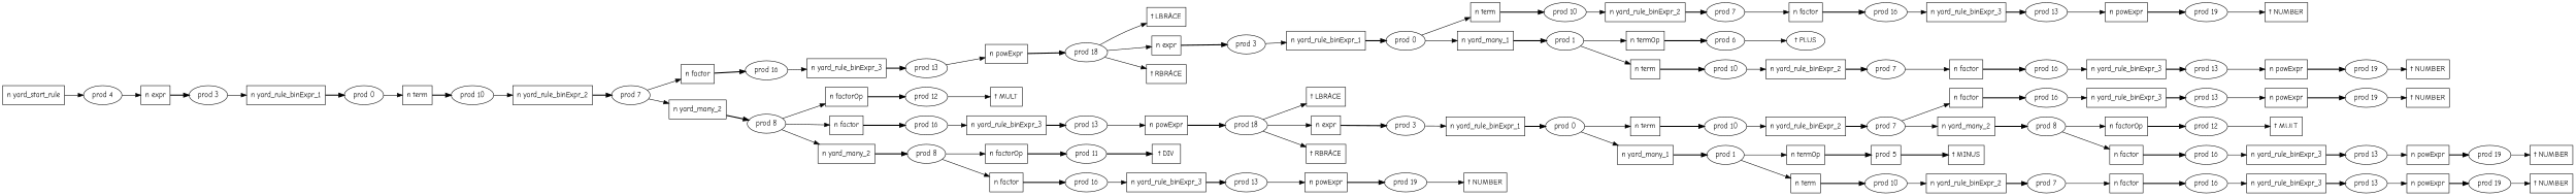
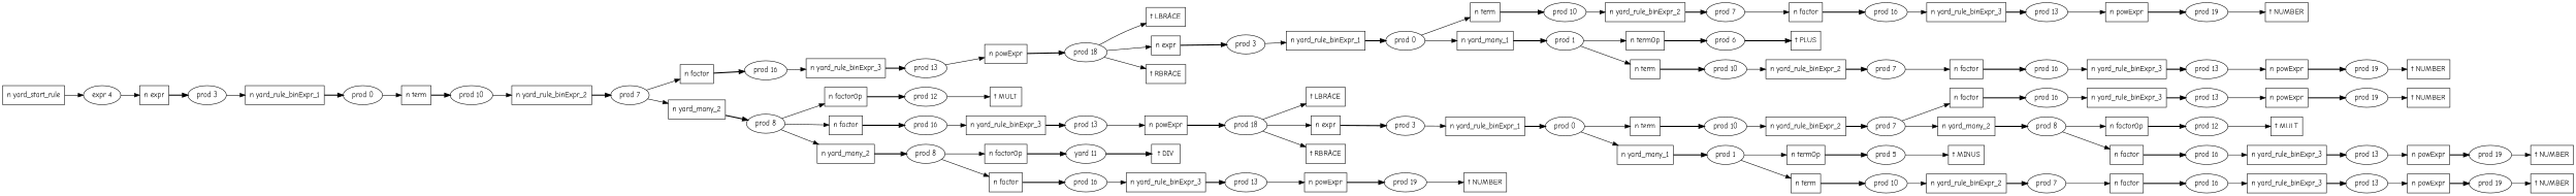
  digraph {
    fontname="Comic Neue"
    rankdir=LR
    node [fontname="Comic Neue" shape=box]
    edge [fontname="Comic Neue"]
    n1 [label="n yard_start_rule"]
-   n2 [label="prod 4" shape=""]
+   n2 [label="expr 4" shape=""]
    n3 [label="n expr"]
    n4 [label="prod 3" shape=""]
    n5 [label="n yard_rule_binExpr_1"]
    n6 [label="prod 0" shape=""]
    n7 [label="n term"]
    n8 [label="prod 10" shape=""]
    n9 [label="n yard_rule_binExpr_2"]
    n10 [label="prod 7" shape=""]
    n11 [label="n factor"]
    n12 [label="n yard_many_2"]
    n13 [label="prod 16" shape=""]
    n14 [label="prod 8" shape=""]
    n15 [label="n yard_rule_binExpr_3"]
    n16 [label="n factorOp"]
    n17 [label="n factor"]
    n18 [label="n yard_many_2"]
    n19 [label="prod 12" shape=""]
    n20 [label="prod 16" shape=""]
    n21 [label="prod 8" shape=""]
    n22 [label="t MULT"]
    n23 [label="n yard_rule_binExpr_3"]
    n24 [label="n factorOp"]
    n25 [label="n factor"]
-   n26 [label="prod 11" shape=""]
+   n26 [label="yard 11" shape=""]
    n27 [label="prod 16" shape=""]
    n28 [label="t DIV"]
    n29 [label="n yard_rule_binExpr_3"]
    n30 [label="prod 13" shape=""]
    n31 [label="n powExpr"]
    n32 [label="prod 19" shape=""]
    n33 [label="t NUMBER"]
    n34 [label="prod 13" shape=""]
    n35 [label="n powExpr"]
    n36 [label="prod 18" shape=""]
    n37 [label="t LBRACE"]
    n38 [label="n expr"]
    n39 [label="t RBRACE"]
    n40 [label="prod 3" shape=""]
    n41 [label="n yard_rule_binExpr_1"]
    n42 [label="prod 0" shape=""]
    n43 [label="n term"]
    n44 [label="n yard_many_1"]
    n45 [label="prod 10" shape=""]
    n46 [label="prod 1" shape=""]
    n47 [label="n yard_rule_binExpr_2"]
    n48 [label="n termOp"]
    n49 [label="n term"]
-   n50 [label="prod 5"]
+   n50 [label="prod 5" shape=""]
    n51 [label="prod 10" shape=""]
    n52 [label="t MINUS"]
    n53 [label="n yard_rule_binExpr_2"]
    n54 [label="prod 7" shape=""]
    n55 [label="n factor"]
    n56 [label="prod 16" shape=""]
    n57 [label="n yard_rule_binExpr_3"]
    n58 [label="prod 13" shape=""]
    n59 [label="n powExpr"]
    n60 [label="prod 19" shape=""]
    n61 [label="t NUMBER"]
    n62 [label="prod 7" shape=""]
    n63 [label="n factor"]
    n64 [label="n yard_many_2"]
    n65 [label="prod 16" shape=""]
    n66 [label="prod 8" shape=""]
    n67 [label="n yard_rule_binExpr_3"]
    n68 [label="n factorOp"]
    n69 [label="n factor"]
    n70 [label="prod 12" shape=""]
    n71 [label="prod 16" shape=""]
    n72 [label="t MULT"]
    n73 [label="n yard_rule_binExpr_3"]
    n74 [label="prod 13" shape=""]
    n75 [label="n powExpr"]
    n76 [label="prod 19" shape=""]
    n77 [label="t NUMBER"]
    n78 [label="prod 13" shape=""]
    n79 [label="n powExpr"]
    n80 [label="prod 19" shape=""]
    n81 [label="t NUMBER"]
    n82 [label="prod 13" shape=""]
    n83 [label="n powExpr"]
    n84 [label="prod 18" shape=""]
    n85 [label="t LBRACE"]
    n86 [label="n expr"]
    n87 [label="t RBRACE"]
    n88 [label="prod 3" shape=""]
    n89 [label="n yard_rule_binExpr_1"]
    n90 [label="prod 0" shape=""]
    n91 [label="n term"]
    n92 [label="n yard_many_1"]
    n93 [label="prod 10" shape=""]
    n94 [label="prod 1" shape=""]
    n95 [label="n yard_rule_binExpr_2"]
    n96 [label="n termOp"]
    n97 [label="n term"]
    n98 [label="prod 6" shape=""]
    n99 [label="prod 10" shape=""]
-   n100 [label="t PLUS" shape=ellipse]
+   n100 [label="t PLUS"]
    n101 [label="n yard_rule_binExpr_2"]
    n102 [label="prod 7" shape=""]
    n103 [label="n factor"]
    n104 [label="prod 16" shape=""]
    n105 [label="n yard_rule_binExpr_3"]
    n106 [label="prod 13" shape=""]
    n107 [label="n powExpr"]
    n108 [label="prod 19" shape=""]
    n109 [label="t NUMBER"]
    n110 [label="prod 7" shape=""]
    n111 [label="n factor"]
    n112 [label="prod 16" shape=""]
    n113 [label="n yard_rule_binExpr_3"]
    n114 [label="prod 13" shape=""]
    n115 [label="n powExpr"]
    n116 [label="prod 19" shape=""]
    n117 [label="t NUMBER"]
    n1 -> n2 [style=solid width=10]
    n2 -> n3
    n3 -> n4 [style=bold width=10]
    n4 -> n5
    n5 -> n6 [style=bold width=10]
    n6 -> n7
    n7 -> n8 [style=bold width=10]
    n8 -> n9
    n9 -> n10 [style=bold width=10]
    n10 -> n11
    n10 -> n12
    n11 -> n13 [style=bold width=10]
    n12 -> n14 [style=bold width=10]
    n13 -> n15
    n14 -> n16
    n14 -> n17
    n14 -> n18
    n15 -> n82 [style=bold width=10]
    n16 -> n19 [style=bold width=10]
    n17 -> n20 [style=bold width=10]
    n18 -> n21 [style=bold width=10]
    n19 -> n22
    n20 -> n23
    n21 -> n24
    n21 -> n25
    n23 -> n34 [style=bold width=10]
    n24 -> n26 [style=bold width=10]
    n25 -> n27 [style=bold width=10]
    n26 -> n28 [style=bold]
    n27 -> n29
    n29 -> n30 [style=bold width=10]
    n30 -> n31
    n31 -> n32 [style=bold width=10]
    n32 -> n33
    n34 -> n35
    n35 -> n36 [style=bold width=10]
    n36 -> n37
    n36 -> n38
    n36 -> n39
    n38 -> n40 [style=bold width=10]
    n40 -> n41
    n41 -> n42 [style=bold width=10]
    n42 -> n43
    n42 -> n44
    n43 -> n45 [style=bold width=10]
    n44 -> n46 [style=bold width=10]
    n45 -> n47
    n46 -> n48
    n46 -> n49
    n47 -> n62 [style=bold width=10]
    n48 -> n50 [style=bold width=10]
    n49 -> n51 [style=bold width=10]
-   n50 -> n52 [style=bold]
+   n50 -> n52
    n51 -> n53
    n53 -> n54 [style=bold width=10]
    n54 -> n55
    n55 -> n56 [style=bold width=10]
    n56 -> n57
    n57 -> n58 [style=bold width=10]
    n58 -> n59
    n59 -> n60 [style=bold width=10]
    n60 -> n61
    n62 -> n63
    n62 -> n64
    n63 -> n65 [style=bold width=10]
    n64 -> n66 [style=bold width=10]
    n65 -> n67
    n66 -> n68
    n66 -> n69
    n67 -> n78 [style=bold width=10]
    n68 -> n70 [style=bold width=10]
    n69 -> n71 [style=bold width=10]
    n70 -> n72
    n71 -> n73
    n73 -> n74 [style=bold width=10]
    n74 -> n75
    n75 -> n76 [style=bold width=10]
    n76 -> n77
    n78 -> n79
    n79 -> n80 [style=bold width=10]
    n80 -> n81
    n82 -> n83
    n83 -> n84 [style=bold width=10]
    n84 -> n85
    n84 -> n86
    n84 -> n87
    n86 -> n88 [style=bold width=10]
    n88 -> n89
    n89 -> n90 [style=bold width=10]
    n90 -> n91
    n90 -> n92
    n91 -> n93 [style=bold width=10]
    n92 -> n94 [style=bold width=10]
    n93 -> n95
    n94 -> n96
    n94 -> n97
    n95 -> n110 [style=bold width=10]
    n96 -> n98 [style=bold width=10]
    n97 -> n99 [style=bold width=10]
-   n98 -> n100
+   n98 -> n100 [style=bold]
    n99 -> n101
    n101 -> n102 [style=bold width=10]
    n102 -> n103
    n103 -> n104 [style=bold width=10]
    n104 -> n105
    n105 -> n106 [style=bold width=10]
    n106 -> n107
    n107 -> n108 [style=bold width=10]
    n108 -> n109
    n110 -> n111
    n111 -> n112 [style=bold width=10]
    n112 -> n113
    n113 -> n114 [style=bold width=10]
    n114 -> n115
    n115 -> n116 [style=bold width=10]
    n116 -> n117
  }
